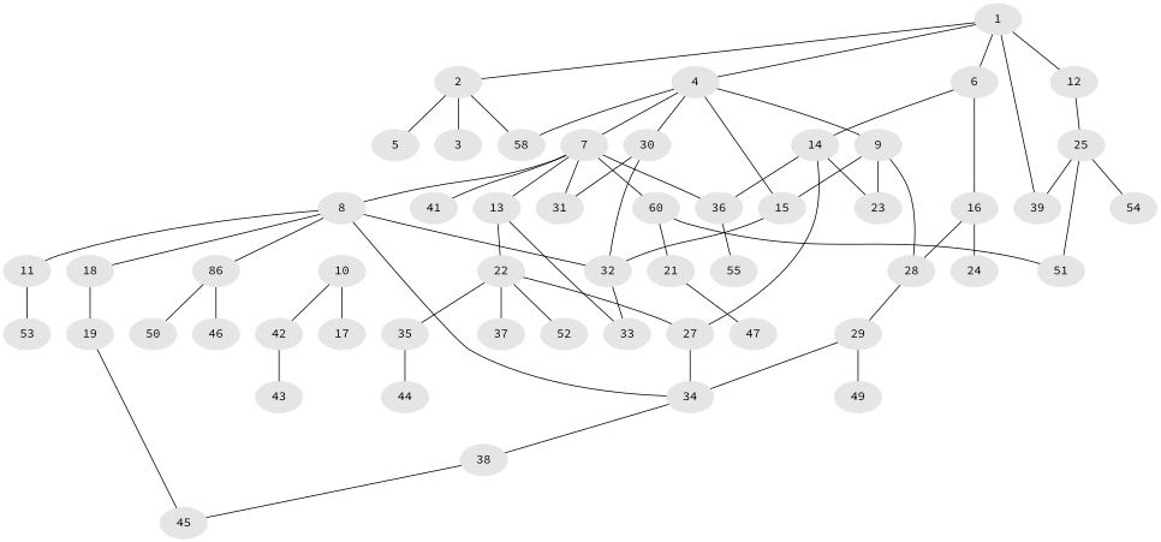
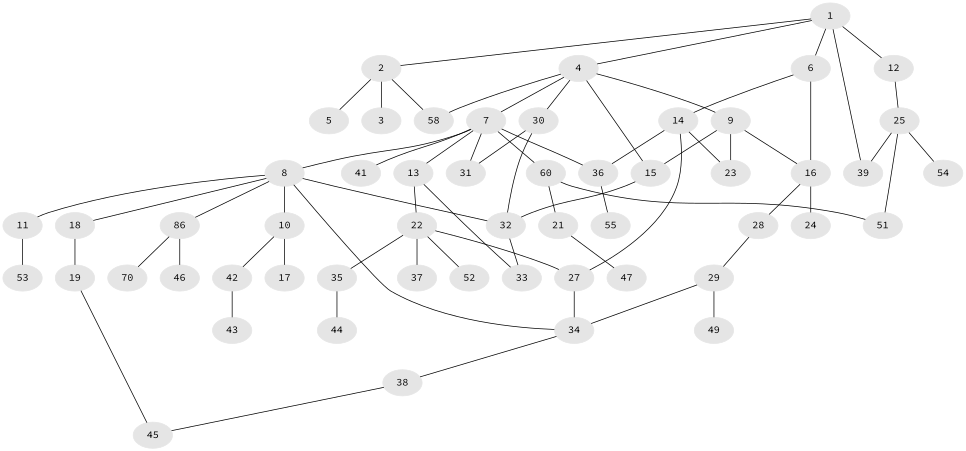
  graph {
    fontname="Source Code Pro"
    node [color=gray90 fontname="Source Code Pro" style=filled]
    edge [fontname="Source Code Pro" weight=1.0]
    1
    2
    4
    6
    12
    39
    3
    5
    n9 [label=58]
    7
    9
    15
    30
    14
    16
    25
    8
    13
    n19 [label=60]
    31
    36
    41
    23
    28
    32
    27
    24
    10
    11
    18
    n31 [label=86]
    34
    22
    33
    21
    51
    55
    17
    42
    53
    19
    46
-   50
+   50 [label=70]
    38
    29
    43
    54
    35
    37
    52
    45
    47
    44
    49
    1 -- 2
    1 -- 4
    1 -- 6
    1 -- 12
    1 -- 39 [weight=2.0]
    2 -- 3 [weight=3.0]
    2 -- 5
    2 -- n9
    4 -- n9
    4 -- 7
    4 -- 9
    4 -- 15
    4 -- 30
    6 -- 14
    6 -- 16
    12 -- 25
    7 -- 8
    7 -- 13
    7 -- n19
    7 -- 31
    7 -- 36
    7 -- 41
    9 -- 15
    9 -- 23 [weight=3.0]
-   9 -- 28
+   9 -- 16
    15 -- 32
    30 -- 31
    30 -- 32
    14 -- 36
    14 -- 23
    14 -- 27
    16 -- 28
    16 -- 24 [weight=2.0]
    25 -- 39
    25 -- 51
    25 -- 54
    8 -- 32
+   8 -- 10
    8 -- 11
    8 -- 18
    8 -- n31
    8 -- 34
    13 -- 22
    13 -- 33
    n19 -- 21
    n19 -- 51
    36 -- 55
    28 -- 29
    32 -- 33
    27 -- 34 [weight=2.0]
    10 -- 17 [weight=3.0]
    10 -- 42
    11 -- 53
    18 -- 19 [weight=2.0]
    n31 -- 46
    n31 -- 50
    34 -- 38
    22 -- 27
    22 -- 35
    22 -- 37
    22 -- 52
    21 -- 47
    42 -- 43
    19 -- 45
    38 -- 45
    29 -- 34
    29 -- 49
    35 -- 44
  }
